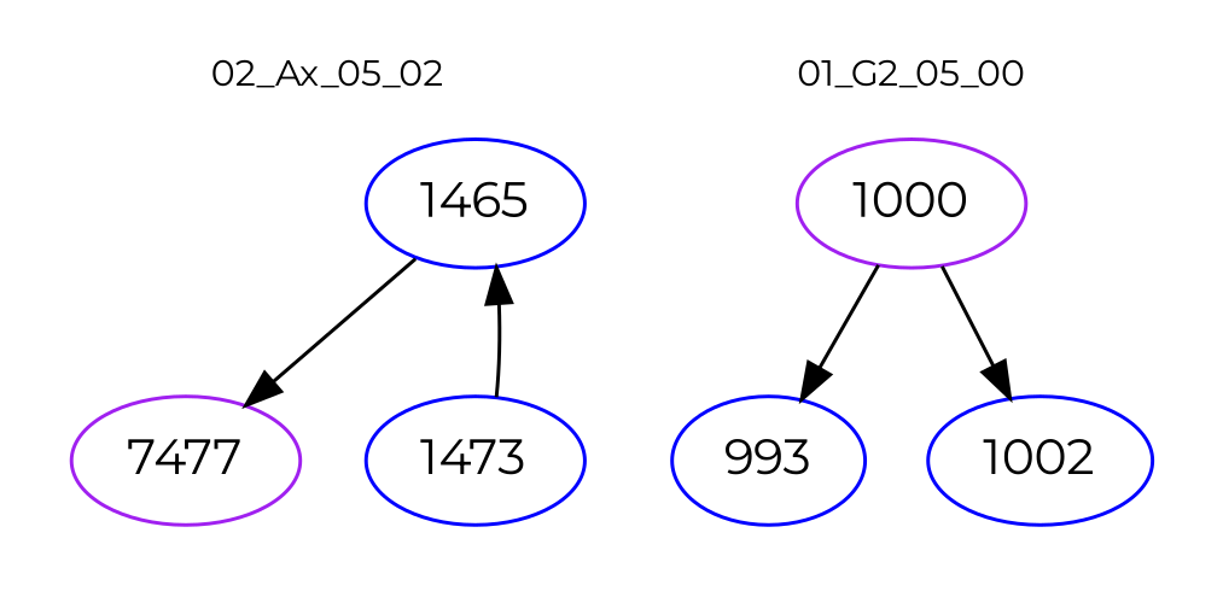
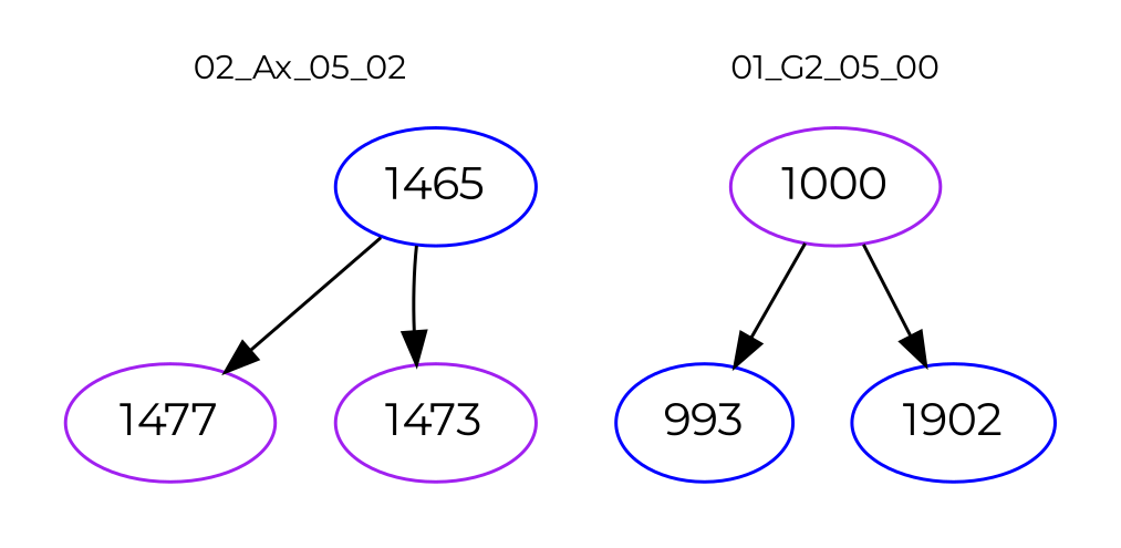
  digraph {
    fontname=Montserrat
    node [color=blue fontname=Montserrat]
    edge [color=black fontname=Montserrat]
    n1 [label=1465]
-   n2 [color=purple label=7477]
-   n3 [label=1473]
+   n2 [color=purple label=1477]
+   n3 [color=purple label=1473]
    n4 [color=purple label=1000]
    n5 [label=993]
-   n6 [label=1002]
+   n6 [label=1902]
    subgraph cluster_1 {
      color=white
      fontsize=10
      label="02_Ax_05_02"
      n1
      n2
      n3
    }
    subgraph cluster_2 {
      color=white
      fontsize=10
      label="01_G2_05_00"
      n4
      n5
      n6
    }
    n1 -> n2
-   n3 -> n1
+   n1 -> n3
    n4 -> n5
    n4 -> n6
  }
